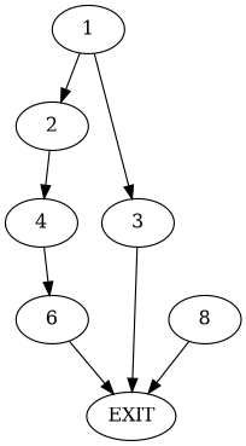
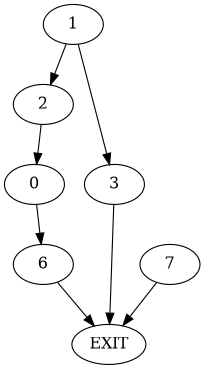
  digraph {
    1
    2
    3
    n4 [label=EXIT]
-   4
+   4 [label=0]
    6
-   7 [label=8]
+   7
    1 -> 2
    1 -> 3
    2 -> 4
    3 -> n4
    4 -> 6
    6 -> n4
    7 -> n4
  }
